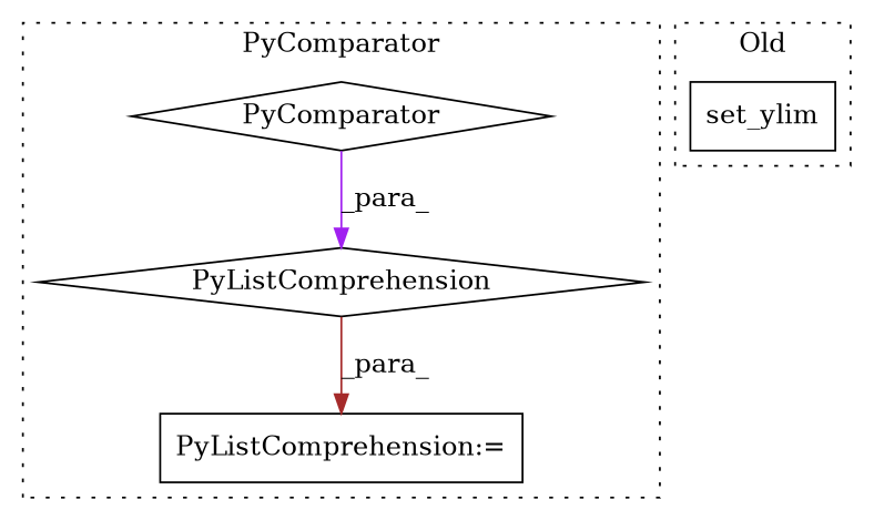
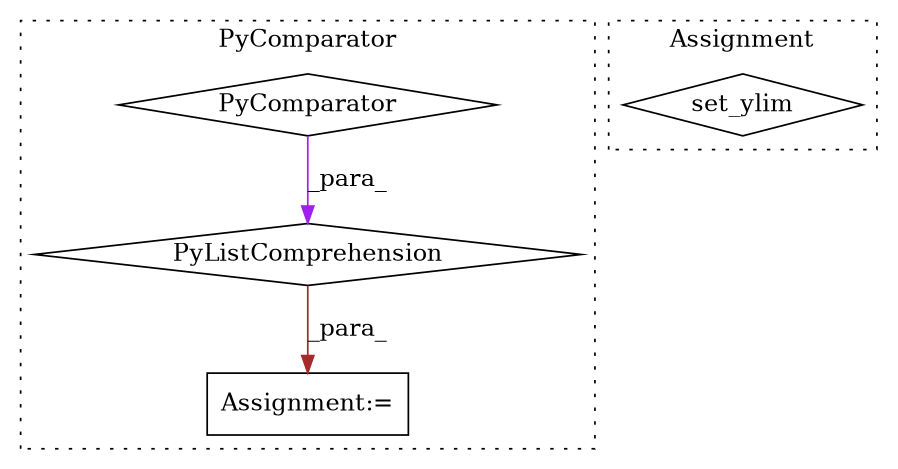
  digraph {
    node [shape=diamond]
    n1 [a=109 l=101 label=PyListComprehension s=18519]
-   n2 [a=7 l=1 label="PyListComprehension:=" s=18767 shape=box]
+   n2 [a=7 l=1 label="Assignment:=" s=18767 shape=box]
    n3 [a=113 l=23 label=PyComparator s=18589]
-   n4 [a=32 l="9,1" label=set_ylim s="18483,18502" shape=box]
+   n4 [a=32 l="9,1" label=set_ylim s="18483,18502"]
    subgraph cluster_1 {
      label=PyComparator
      style=dotted
      n1
      n2
      n3
    }
    subgraph cluster_2 {
-     label=Old
+     label=Assignment
      style=dotted
      n4
    }
    n1 -> n2 [color=brown label=_para_]
    n3 -> n1 [color=purple label=_para_]
  }
